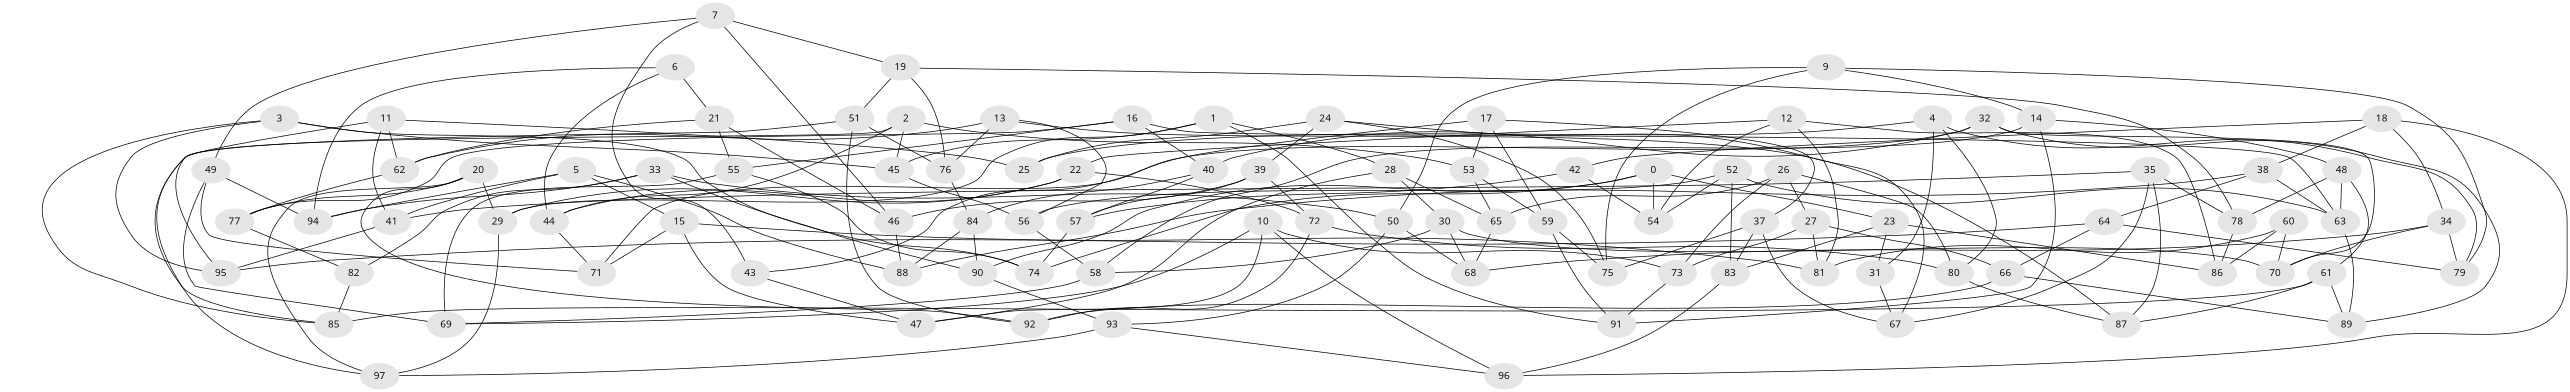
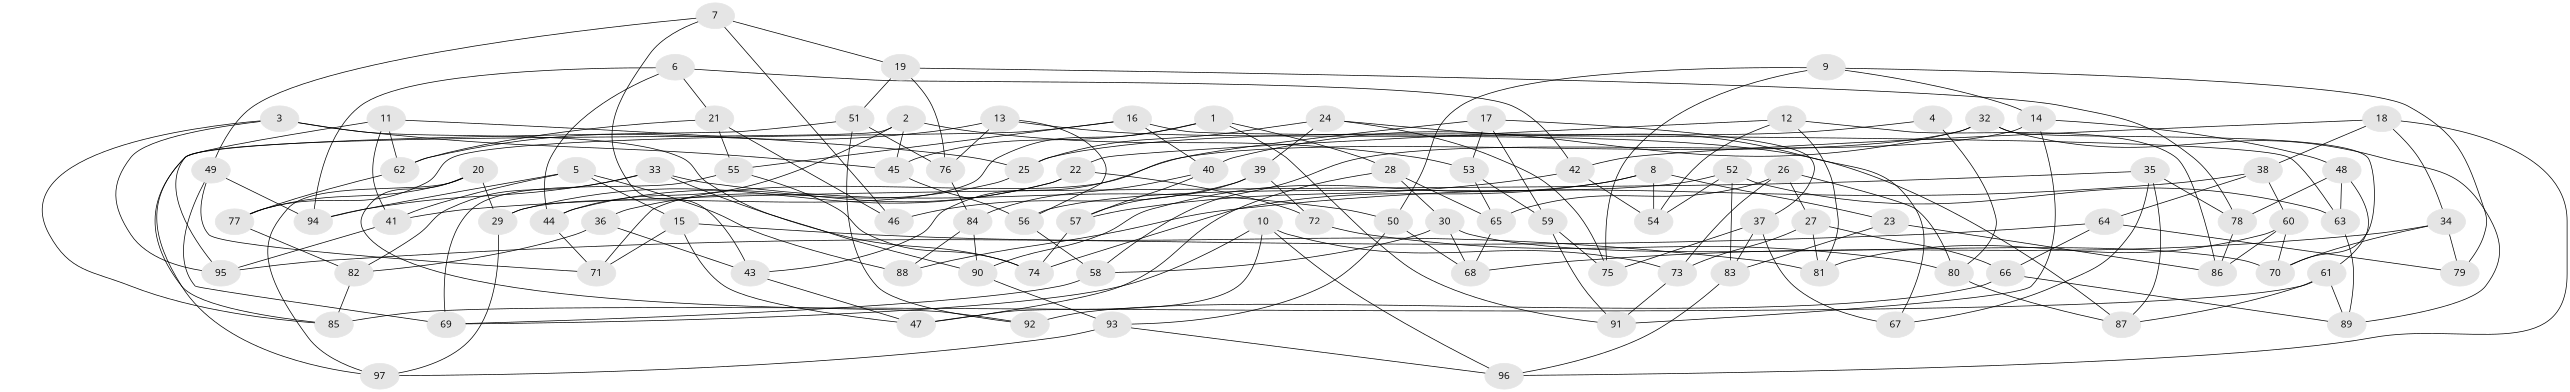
  graph {
    fontname="Open Sans"
    node [color=gray90 fontname="Open Sans" style=filled]
    edge [fontname="Open Sans"]
    1
    28
    29
    45
    91
    47
    65
    30
    97
    56
    2
    44
    53
    71
    59
    3
    85
    90
    95
    93
    4
    25
-   31
    79
    80
+   36
    67
    87
    5
    15
    41
    88
    94
    81
    6
    21
    42
    46
    62
    55
    54
    57
    7
    19
    43
    49
    76
    51
    78
    69
-   8 [label=0]
+   8
    23
    74
    86
    83
    9
    14
    50
    75
    48
    58
    68
    10
    73
    96
    11
    77
    12
    22
    72
    13
    84
    63
    61
    16
    40
    89
    82
    17
    37
    18
    34
    38
    70
    60
    64
    92
    20
    24
    39
    26
    27
    66
    32
    33
    35
    52
    1 -- 28
    1 -- 29
    1 -- 45
    1 -- 91
    28 -- 47
    28 -- 65
    28 -- 30
    29 -- 97
    45 -- 56
    65 -- 68
    30 -- 58
    30 -- 68
    30 -- 70
    56 -- 58
    2 -- 45
    2 -- 97
    2 -- 44
    2 -- 53
    44 -- 71
    53 -- 65
    53 -- 59
    59 -- 91
    59 -- 75
    3 -- 45
    3 -- 85
    3 -- 90
    3 -- 95
    90 -- 93
    93 -- 97
    93 -- 96
    4 -- 25
-   4 -- 31
-   4 -- 79
    4 -- 80
-   31 -- 67
+   25 -- 36
    80 -- 87
+   36 -- 43
+   36 -- 82
    5 -- 15
    5 -- 41
    5 -- 88
    5 -- 94
    15 -- 47
    15 -- 71
    15 -- 81
    41 -- 95
    6 -- 44
    6 -- 94
    6 -- 21
+   6 -- 42
    21 -- 46
    21 -- 62
    21 -- 55
    42 -- 54
    42 -- 57
-   46 -- 88
    62 -- 77
    55 -- 69
    55 -- 74
    57 -- 74
    7 -- 46
    7 -- 19
    7 -- 43
    7 -- 49
    19 -- 76
    19 -- 51
    19 -- 78
    43 -- 47
    49 -- 71
    49 -- 94
    49 -- 69
    76 -- 84
    51 -- 85
    51 -- 76
    51 -- 92
    78 -- 86
    8 -- 90
    8 -- 54
    8 -- 23
    8 -- 74
-   23 -- 31
    23 -- 86
    23 -- 83
    83 -- 96
    9 -- 79
    9 -- 14
    9 -- 50
    9 -- 75
    14 -- 91
    14 -- 48
    14 -- 58
    50 -- 93
    50 -- 68
    48 -- 78
    48 -- 63
    48 -- 61
    58 -- 69
    10 -- 47
    10 -- 69
    10 -- 73
    10 -- 96
    73 -- 91
    11 -- 95
    11 -- 25
    11 -- 41
    11 -- 62
    77 -- 82
    12 -- 81
    12 -- 54
    12 -- 86
    12 -- 22
    22 -- 29
    22 -- 44
    22 -- 72
    72 -- 80
-   72 -- 92
    13 -- 56
    13 -- 87
    13 -- 62
    13 -- 76
    84 -- 90
    84 -- 88
    63 -- 89
    61 -- 85
    61 -- 87
    61 -- 89
    16 -- 55
    16 -- 77
    16 -- 63
    16 -- 40
    40 -- 57
    40 -- 84
    82 -- 85
    17 -- 53
    17 -- 59
    17 -- 43
    17 -- 37
    37 -- 67
    37 -- 83
    37 -- 75
    18 -- 42
    18 -- 96
    18 -- 34
    18 -- 38
    34 -- 79
    34 -- 68
    34 -- 70
    38 -- 88
-   38 -- 63
+   38 -- 60
    38 -- 64
    60 -- 81
    60 -- 86
    60 -- 70
    64 -- 95
    64 -- 79
    64 -- 66
    20 -- 29
    20 -- 97
    20 -- 77
    20 -- 92
    24 -- 25
    24 -- 67
    24 -- 75
    24 -- 39
    39 -- 46
    39 -- 57
    39 -- 72
    26 -- 65
    26 -- 80
    26 -- 73
    26 -- 27
    27 -- 81
    27 -- 73
    27 -- 66
    66 -- 89
    66 -- 92
    32 -- 71
    32 -- 40
    32 -- 89
    32 -- 70
    33 -- 94
    33 -- 74
    33 -- 50
    33 -- 82
    35 -- 67
    35 -- 87
    35 -- 41
    35 -- 78
    52 -- 56
    52 -- 54
    52 -- 83
    52 -- 63
  }
